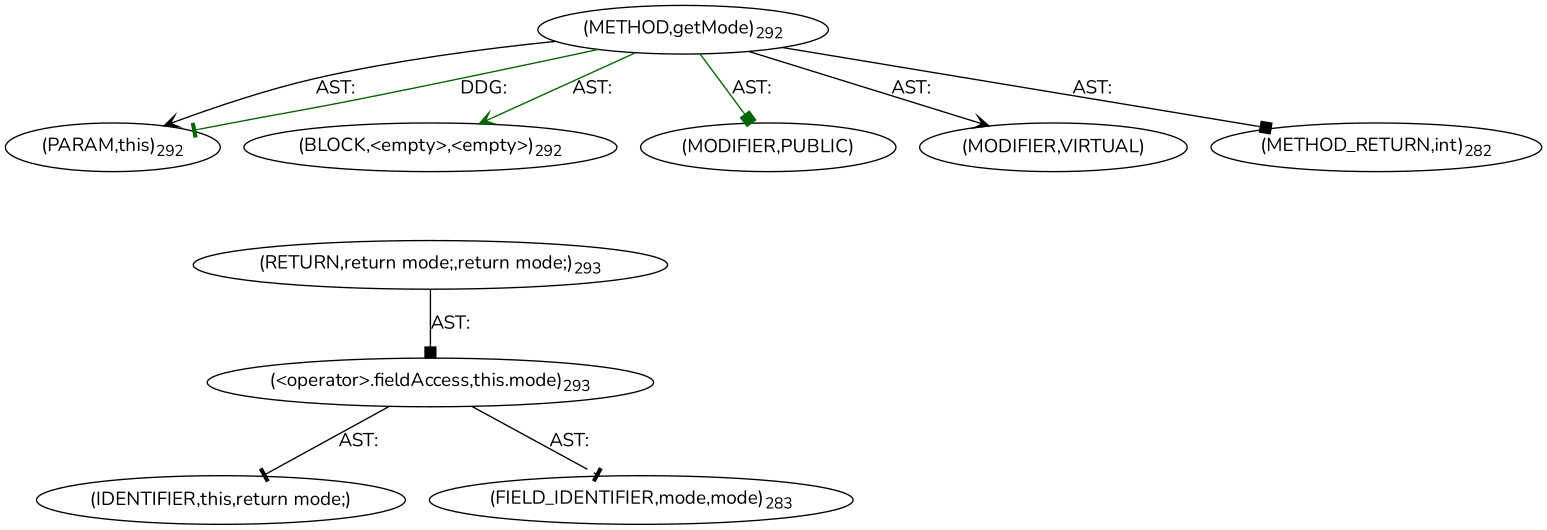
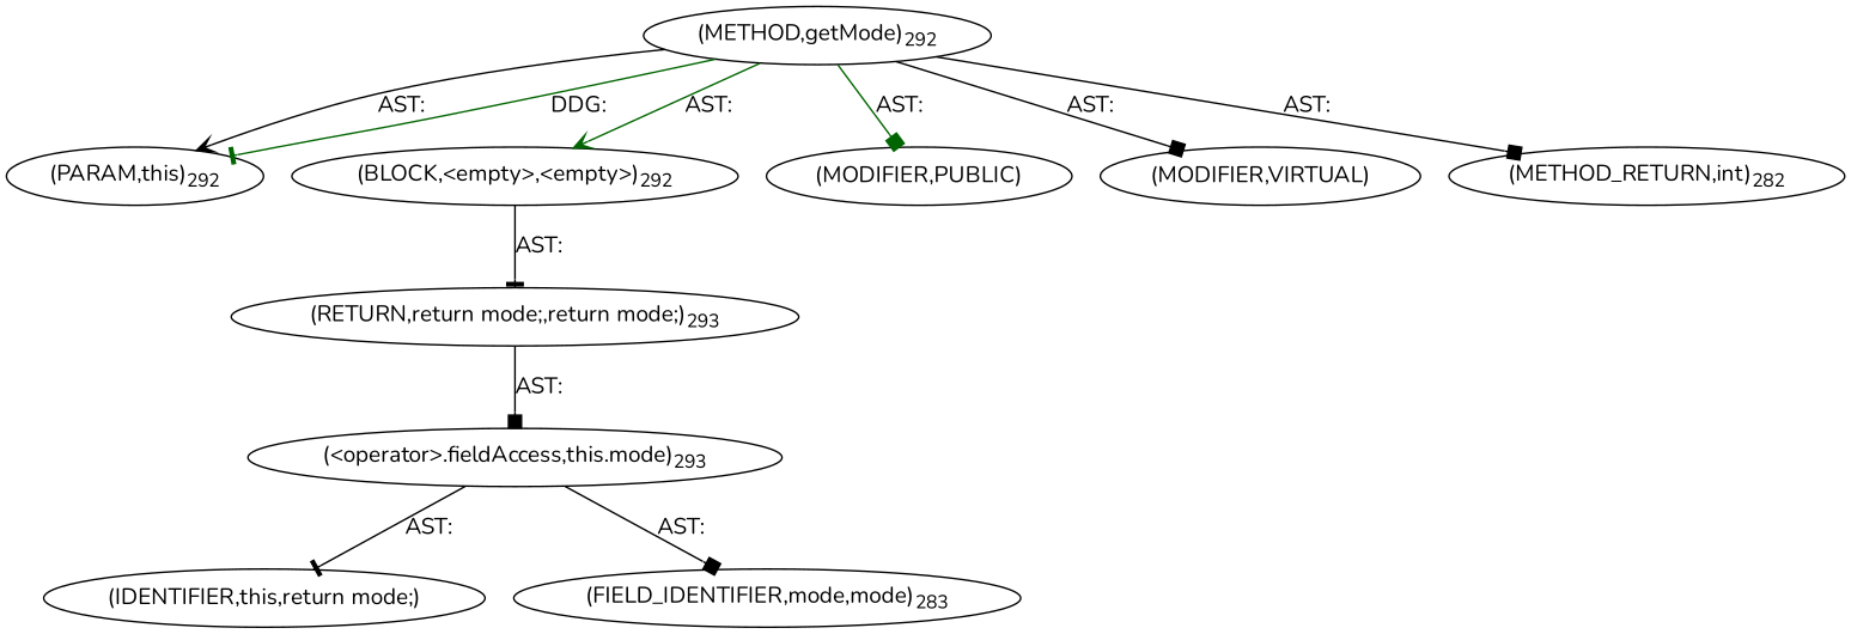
  digraph {
    fontname=Nunito
    node [fontname=Nunito]
    edge [arrowhead=box color=black fontname=Nunito]
    n1 [label=<(METHOD,getMode)<SUB>292</SUB>>]
    n2 [label=<(PARAM,this)<SUB>292</SUB>>]
    n3 [label=<(BLOCK,&lt;empty&gt;,&lt;empty&gt;)<SUB>292</SUB>>]
    n4 [label=<(MODIFIER,PUBLIC)>]
    n5 [label=<(MODIFIER,VIRTUAL)>]
    n6 [label=<(METHOD_RETURN,int)<SUB>282</SUB>>]
    n7 [label=<(RETURN,return mode;,return mode;)<SUB>293</SUB>>]
    n8 [label=<(&lt;operator&gt;.fieldAccess,this.mode)<SUB>293</SUB>>]
    n9 [label=<(IDENTIFIER,this,return mode;)>]
    n10 [label=<(FIELD_IDENTIFIER,mode,mode)<SUB>283</SUB>>]
    n1 -> n2 [arrowhead=vee label="AST: "]
    n1 -> n2 [arrowhead=tee color=darkgreen label="DDG: "]
    n1 -> n3 [arrowhead=vee color=darkgreen label="AST: "]
    n1 -> n4 [color=darkgreen label="AST: "]
-   n1 -> n5 [arrowhead=vee label="AST: "]
+   n1 -> n5 [label="AST: "]
    n1 -> n6 [label="AST: "]
+   n3 -> n7 [arrowhead=tee label="AST: "]
    n7 -> n8 [label="AST: "]
    n8 -> n9 [arrowhead=tee label="AST: "]
-   n8 -> n10 [arrowhead=tee label="AST: "]
+   n8 -> n10 [label="AST: "]
  }
